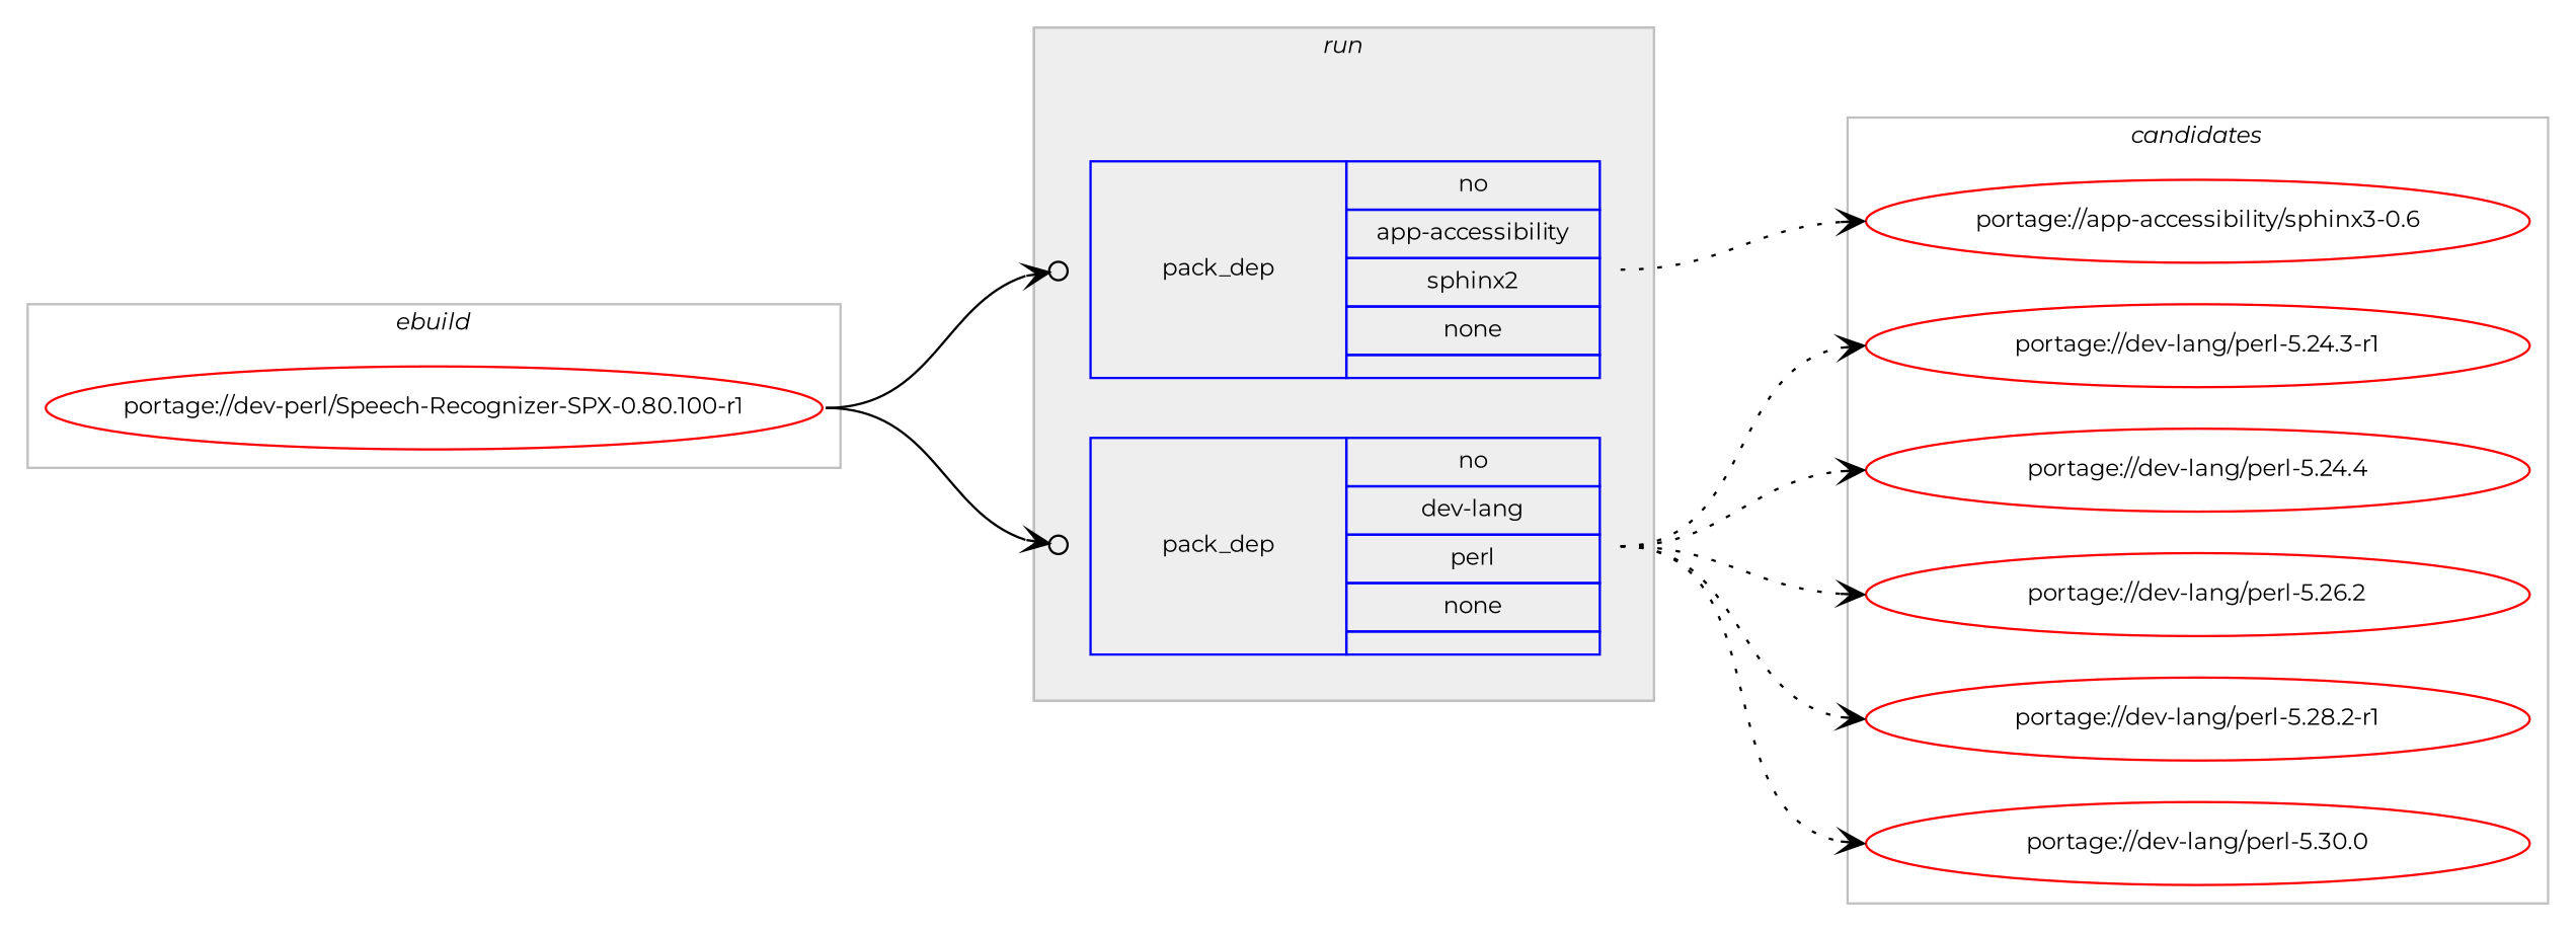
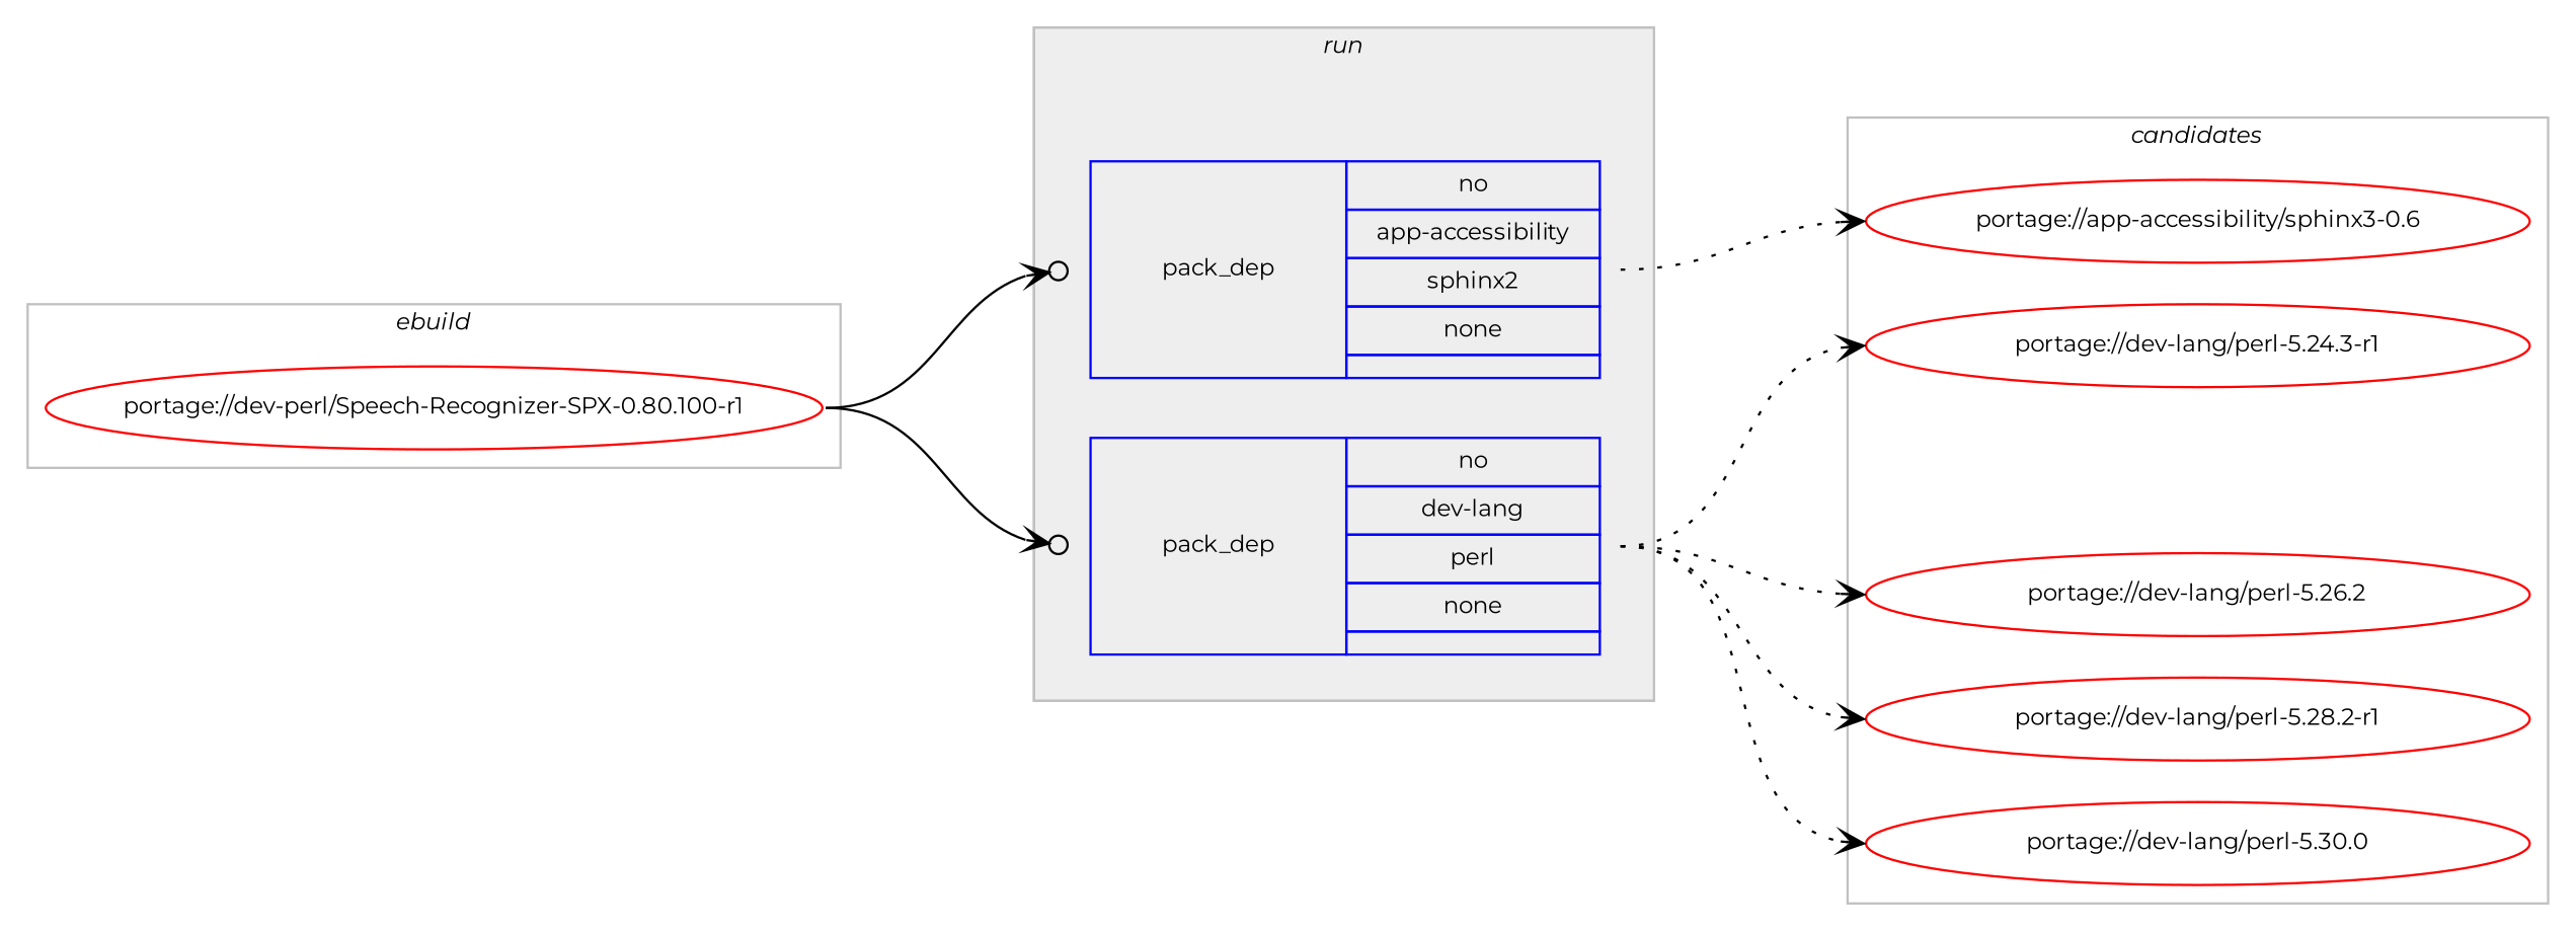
  digraph {
    compound=true
    concentrate=true
    fontname=Montserrat
    fontsize=10
    newrank=true
    rankdir=LR
    ranksep=1.5
    node [color=red fontname=Montserrat fontsize=10]
    edge [arrowhead=vee fontname=Montserrat headport=w style=dotted tailport=e weight=100]
    n1 [label="portage://dev-perl/Speech-Recognizer-SPX-0.80.100-r1" width=4]
    n2 [color=blue label=<<TABLE BORDER="0" CELLBORDER="1" CELLSPACING="0" CELLPADDING="4" WIDTH="220"><TR><TD ROWSPAN="6" CELLPADDING="30">pack_dep</TD></TR><TR><TD WIDTH="110">no</TD></TR><TR><TD>app-accessibility</TD></TR><TR><TD>sphinx2</TD></TR><TR><TD>none</TD></TR><TR><TD></TD></TR></TABLE>> shape=none]
    n3 [color=blue label=<<TABLE BORDER="0" CELLBORDER="1" CELLSPACING="0" CELLPADDING="4" WIDTH="220"><TR><TD ROWSPAN="6" CELLPADDING="30">pack_dep</TD></TR><TR><TD WIDTH="110">no</TD></TR><TR><TD>dev-lang</TD></TR><TR><TD>perl</TD></TR><TR><TD>none</TD></TR><TR><TD></TD></TR></TABLE>> shape=none]
    n4 [label="portage://app-accessibility/sphinx3-0.6" width=4]
    n5 [label="portage://dev-lang/perl-5.24.3-r1" width=4]
-   n6 [label="portage://dev-lang/perl-5.24.4" width=4]
    n7 [label="portage://dev-lang/perl-5.26.2" width=4]
    n8 [label="portage://dev-lang/perl-5.28.2-r1" width=4]
    n9 [label="portage://dev-lang/perl-5.30.0" width=4]
    subgraph cluster_1 {
      color=gray
      label=<<i>ebuild</i>>
      rank=same
      n1
    }
    subgraph cluster_2 {
      color=gray
      label=<<i>dependencies</i>>
      subgraph cluster_3 {
        color=gray
        fillcolor="#eeeeee"
        label=<<i>compile</i>>
        style=filled
      }
      subgraph cluster_4 {
        color=gray
        fillcolor="#eeeeee"
        label=<<i>compile and run</i>>
        style=filled
        subgraph sub_5 {
          color=gray
          fillcolor="#eeeeee"
          label=<<i>compile and run</i>>
          style=filled
          n2
        }
        subgraph sub_6 {
          color=gray
          fillcolor="#eeeeee"
          label=<<i>compile and run</i>>
          style=filled
          n3
        }
      }
      subgraph cluster_7 {
        color=gray
        fillcolor="#eeeeee"
        label=<<i>run</i>>
        style=filled
      }
    }
    subgraph cluster_8 {
      color=gray
      label=<<i>candidates</i>>
      rank=same
      subgraph sub_9 {
        color=black
        label=<<i>candidates</i>>
        nodesep=1
        rank=same
        n4
      }
      subgraph sub_10 {
        color=black
        label=<<i>candidates</i>>
        nodesep=1
        rank=same
        n5
-       n6
        n7
        n8
        n9
      }
    }
    n1 -> n2 [arrowhead=odotvee style=solid weight=20]
    n1 -> n3 [arrowhead=odotvee style=solid weight=20]
    n2 -> n4
    n3 -> n5
-   n3 -> n6
    n3 -> n7
    n3 -> n8
    n3 -> n9
  }
